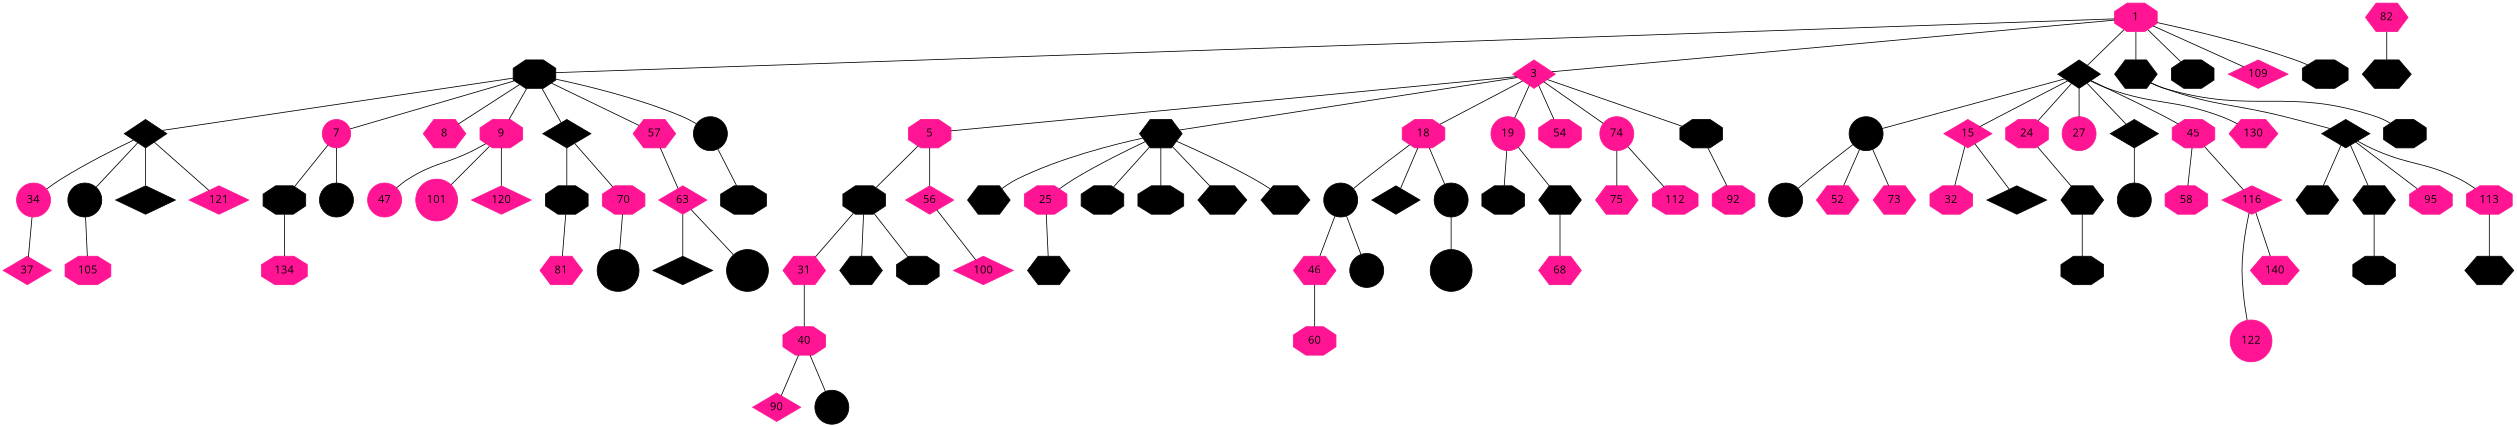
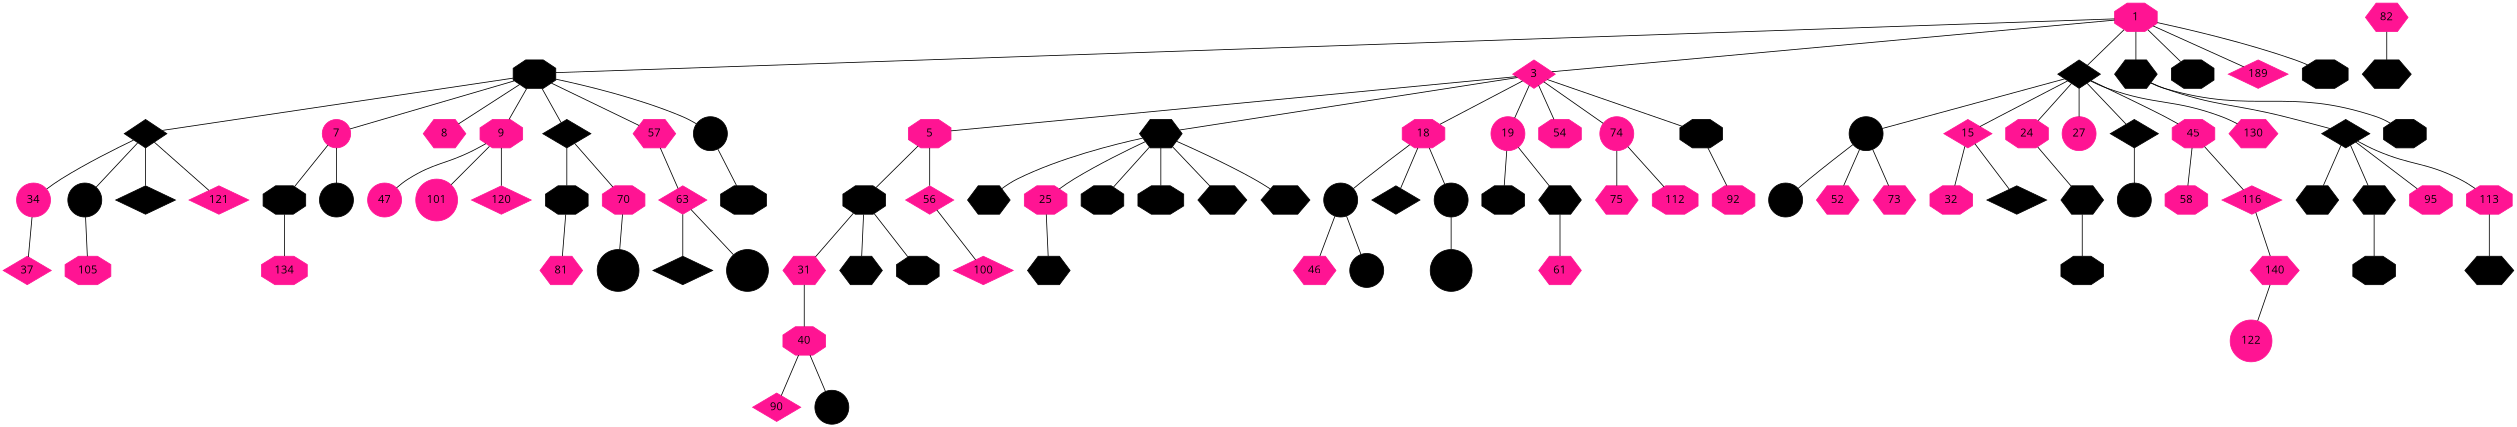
  graph {
    fontname="Open Sans"
    node [color=deeppink fontname="Open Sans" shape=octagon style=filled]
    edge [fontname="Open Sans"]
    1 [super="+12"]
    2 [color=black super="+41"]
    3 [shape=diamond]
    4 [color=black shape=diamond super="+11"]
    17 [color=black shape=hexagon super="+78"]
    20 [color=black super="+88"]
-   109 [shape=diamond]
+   109 [shape=diamond label=189]
    137 [color=black]
    6 [color=black shape=diamond super="+125"]
    7 [shape=circle super="+61"]
    8 [shape=hexagon]
    9 [super="+66"]
    30 [color=black shape=diamond]
    57 [shape=hexagon]
    69 [color=black shape=circle]
    5 [super="+114"]
    10 [color=black shape=hexagon super="+127"]
    18 [super="+98"]
    19 [shape=circle super="+73"]
    54 [super="+131"]
    74 [shape=circle super="+111"]
    79 [color=black]
    14 [color=black shape=circle super="+89"]
    15 [shape=diamond super="+48"]
    24 [super="+36"]
    27 [shape=circle]
    38 [color=black shape=diamond]
    45
    130 [shape=hexagon]
    23 [color=black shape=diamond super="+56"]
    71 [color=black]
    34 [shape=circle]
    49 [color=black shape=circle super="+51"]
    102 [color=black shape=diamond]
    121 [shape=diamond]
    13 [color=black super="+91"]
    43 [color=black shape=circle super="+144"]
    47 [shape=circle]
    101 [shape=circle]
    120 [shape=diamond]
    42 [color=black super="+119"]
    70 [super="+124"]
    63 [shape=diamond super="+85"]
    126 [color=black]
    28 [color=black super="+33"]
    n46 [label=56 shape=diamond super="+59"]
    16 [color=black shape=hexagon super="+96"]
    25 [super="+87"]
    84 [color=black]
    104 [color=black]
    115 [color=black shape=hexagon]
    117 [color=black shape=hexagon]
    22 [color=black shape=circle super="+50"]
    53 [color=black shape=diamond]
    99 [color=black shape=circle]
    21 [color=black super="+83"]
    29 [color=black shape=hexagon]
    75 [shape=hexagon super="+103"]
    112
    92 [super="+106"]
    26 [color=black shape=circle]
    52 [shape=hexagon]
    n63 [label=73 shape=hexagon]
    32
    108 [color=black shape=diamond super="+110"]
    35 [color=black shape=hexagon super="+67"]
    80 [color=black shape=circle]
    58 [super="+77"]
    116 [shape=diamond super="+136"]
    31 [shape=hexagon]
    39 [color=black shape=hexagon]
    72 [color=black]
    100 [shape=diamond]
    37 [shape=diamond]
    105
    n76 [label=134]
    64 [color=black shape=hexagon]
    44 [color=black shape=hexagon super="+107"]
    86 [color=black shape=hexagon super="+134"]
    95
    113
    46 [shape=hexagon super="+133"]
    76 [color=black shape=circle]
    123 [color=black shape=circle]
-   68 [shape=hexagon super="+118"]
-   60
+   68 [shape=hexagon super="+118" label=61]
    94 [color=black]
    132 [color=black shape=hexagon]
    62 [color=black]
    40 [super="+65"]
    81 [shape=hexagon]
    135 [color=black shape=circle]
    90 [shape=diamond super="+143"]
    97 [color=black shape=circle]
    122 [shape=circle]
    140 [shape=hexagon]
    129 [color=black shape=diamond super="+141"]
    138 [color=black shape=circle]
    82 [shape=hexagon super="+128"]
    142 [color=black shape=hexagon]
    1 -- 2
    1 -- 3
    1 -- 4
    1 -- 17
    1 -- 20
    1 -- 109
    1 -- 137
    2 -- 6
    2 -- 7
    2 -- 8
    2 -- 9
    2 -- 30
    2 -- 57
    2 -- 69
    3 -- 5
    3 -- 10
    3 -- 18
    3 -- 19
    3 -- 54
    3 -- 74
    3 -- 79
    4 -- 14
    4 -- 15
    4 -- 24
    4 -- 27
    4 -- 38
    4 -- 45
    4 -- 130
    17 -- 23
    17 -- 71
    6 -- 34
    6 -- 49
    6 -- 102
    6 -- 121
    7 -- 13
    7 -- 43
    9 -- 47
    9 -- 101
    9 -- 120
    30 -- 42
    30 -- 70
    57 -- 63
    69 -- 126
    5 -- 28
    5 -- n46
    10 -- 16
    10 -- 25
    10 -- 84
    10 -- 104
    10 -- 115
    10 -- 117
    18 -- 22
    18 -- 53
    18 -- 99
    19 -- 21
    19 -- 29
    74 -- 75
    74 -- 112
    79 -- 92
    14 -- 26
    14 -- 52
    14 -- n63
    15 -- 32
    15 -- 108
    24 -- 35
    38 -- 80
    45 -- 58
    45 -- 116
    23 -- 44
    23 -- 86
    23 -- 95
    23 -- 113
    34 -- 37
    49 -- 105
    13 -- n76
    42 -- 81
    70 -- 135
    63 -- 129
    63 -- 138
    28 -- 31
    28 -- 39
    28 -- 72
    n46 -- 100
    25 -- 64
    22 -- 46
    22 -- 76
    99 -- 123
    29 -- 68
    35 -- 62
-   116 -- 122
+   140 -- 122
    116 -- 140
    31 -- 40
    86 -- 94
    113 -- 132
-   46 -- 60
    40 -- 90
    40 -- 97
    82 -- 142
  }
